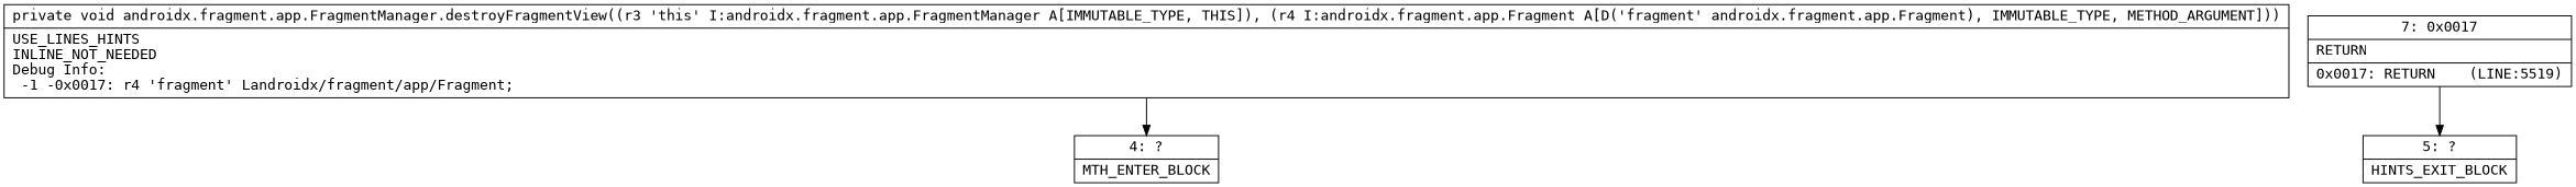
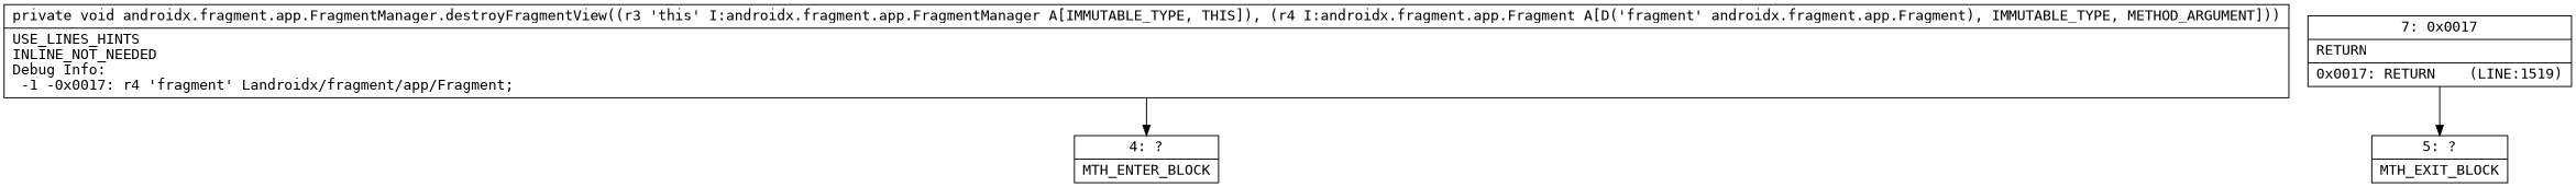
  digraph {
    fontname="DejaVu Sans Mono"
    node [fontname="DejaVu Sans Mono" shape=record]
    edge [fontname="DejaVu Sans Mono"]
    n1 [label="{4\:\ ?|MTH_ENTER_BLOCK\l}"]
-   n2 [label="{7\:\ 0x0017|RETURN\l|0x0017: RETURN    (LINE:5519)\l}"]
-   n3 [label="{5\:\ ?|HINTS_EXIT_BLOCK\l}"]
+   n2 [label="{7\:\ 0x0017|RETURN\l|0x0017: RETURN    (LINE:1519)\l}"]
+   n3 [label="{5\:\ ?|MTH_EXIT_BLOCK\l}"]
    n4 [label="{private void androidx.fragment.app.FragmentManager.destroyFragmentView((r3 'this' I:androidx.fragment.app.FragmentManager A[IMMUTABLE_TYPE, THIS]), (r4 I:androidx.fragment.app.Fragment A[D('fragment' androidx.fragment.app.Fragment), IMMUTABLE_TYPE, METHOD_ARGUMENT]))  | USE_LINES_HINTS\lINLINE_NOT_NEEDED\lDebug Info:\l  \-1 \-0x0017: r4 'fragment' Landroidx\/fragment\/app\/Fragment;\l}"]
    n2 -> n3
    n4 -> n1
  }
